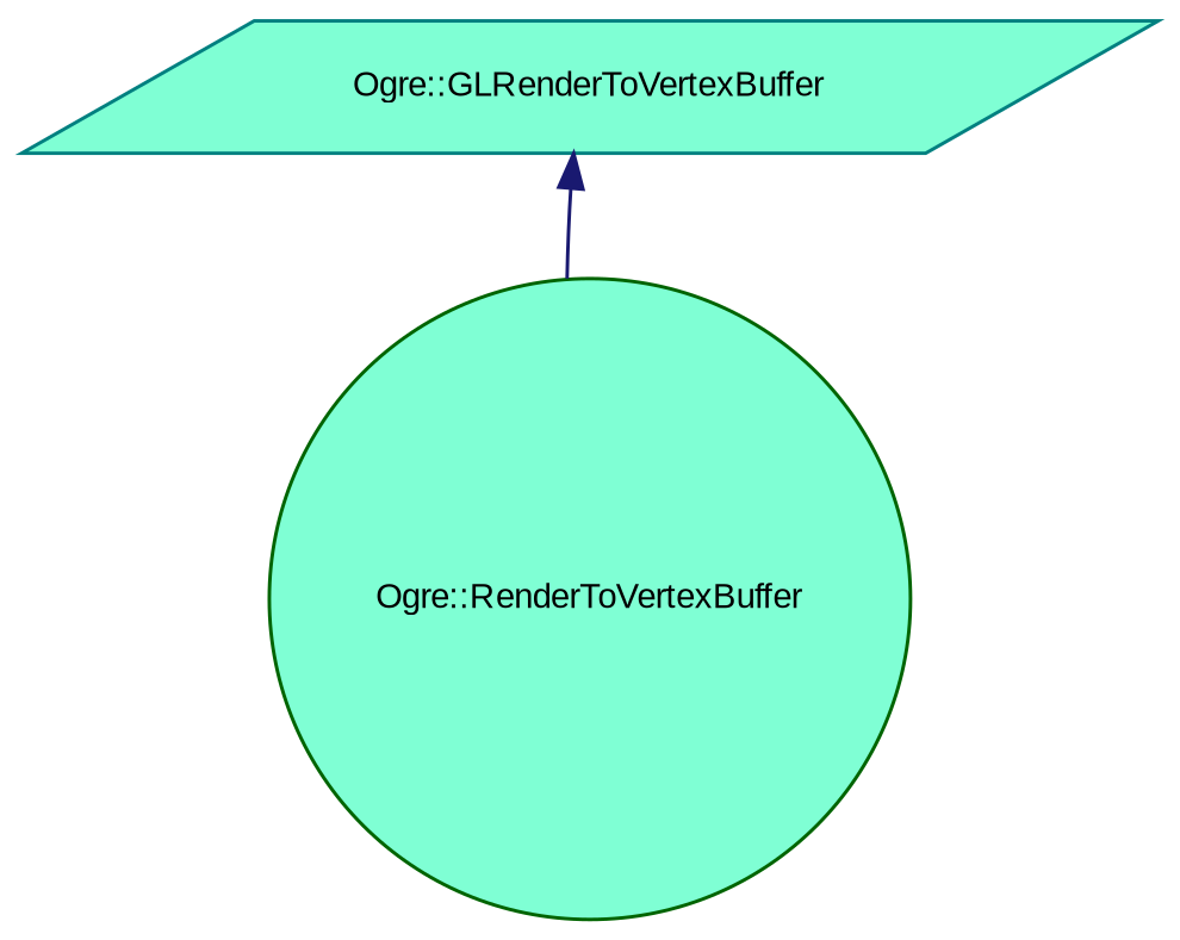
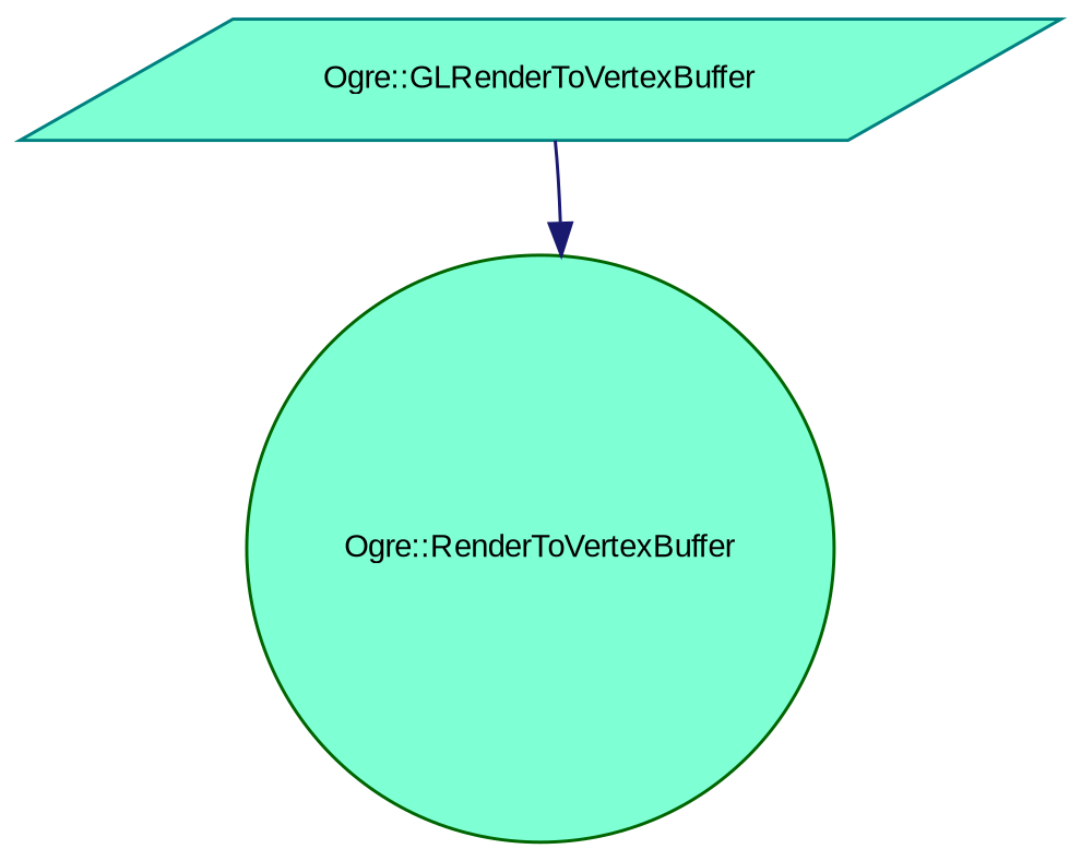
  digraph {
    fontname="Liberation Sans"
    node [fillcolor=aquamarine fontname="Liberation Sans" fontsize=10 style=filled]
    n1 [color=teal fontcolor=black height=0.2 label="Ogre::GLRenderToVertexBuffer" shape=parallelogram width=0.4]
    n2 [color=darkgreen height=0.2 label="Ogre::RenderToVertexBuffer" shape=circle width=0.4]
-   n1 -> n2 [color=midnightblue dir=back fontname="Liberation Sans" fontsize=10 labelfontname=Helvetica labelfontsize=10 style=solid]
+   n2 -> n1 [color=midnightblue dir=back fontname="Liberation Sans" fontsize=10 labelfontname=Helvetica labelfontsize=10 style=solid]
  }
